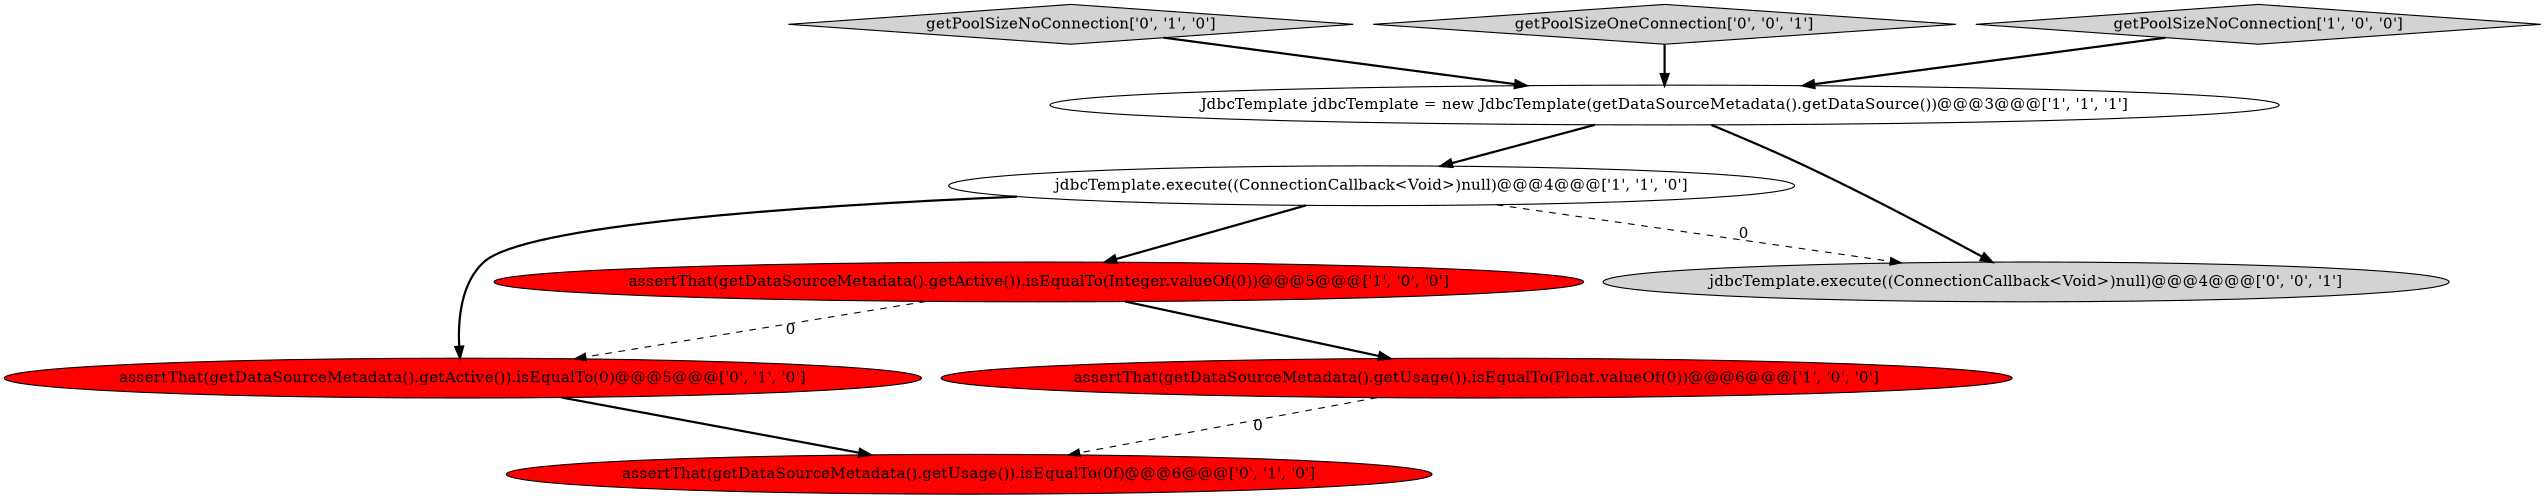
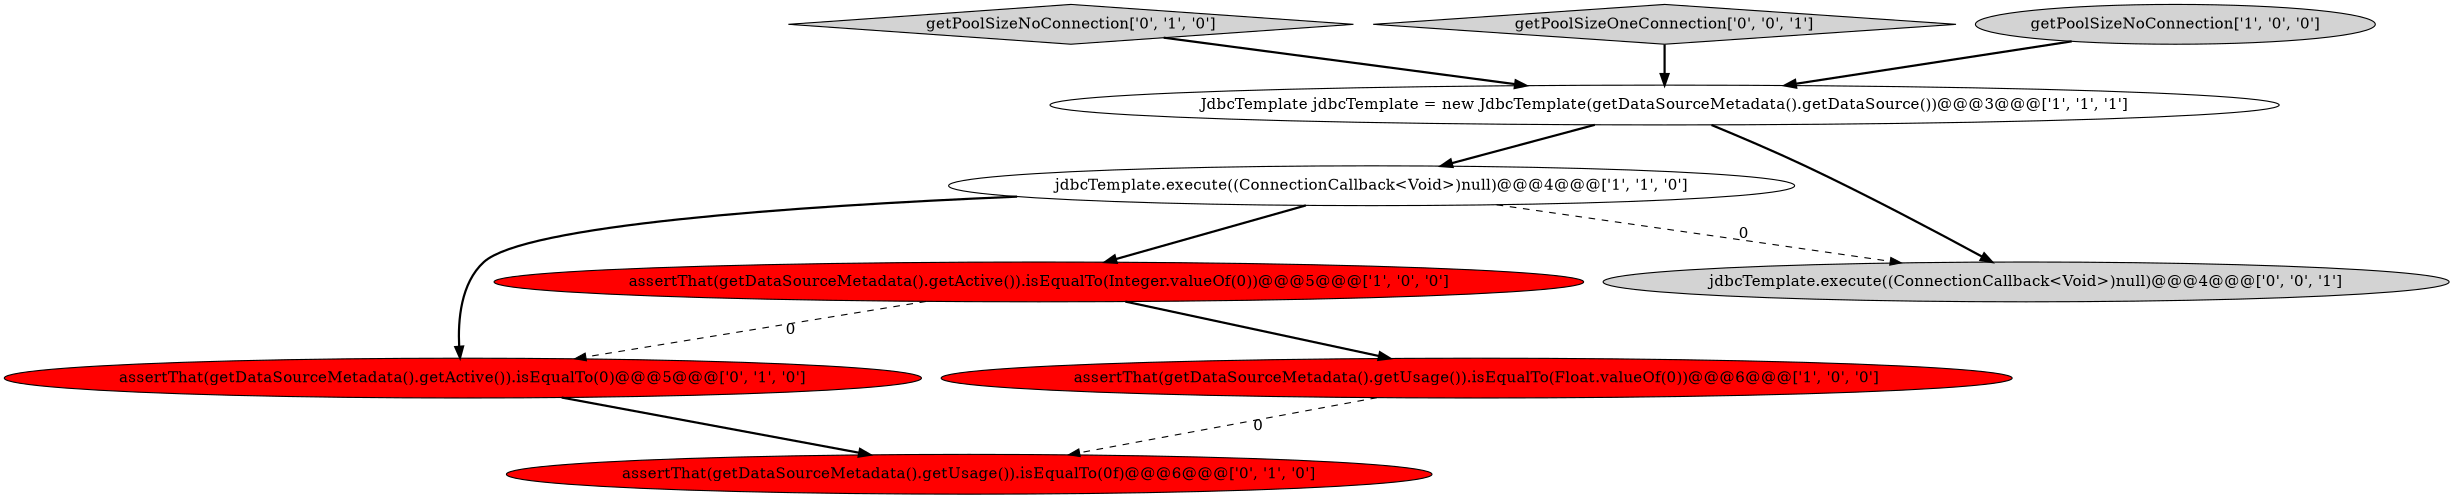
  digraph {
    node [fillcolor=red shape=ellipse style=filled]
    edge [style=bold]
    n1 [label="assertThat(getDataSourceMetadata().getActive()).isEqualTo(0)@@@5@@@['0', '1', '0']"]
    n2 [label="assertThat(getDataSourceMetadata().getUsage()).isEqualTo(0f)@@@6@@@['0', '1', '0']"]
    n3 [fillcolor=white label="jdbcTemplate.execute((ConnectionCallback<Void>)null)@@@4@@@['1', '1', '0']"]
    n4 [label="assertThat(getDataSourceMetadata().getActive()).isEqualTo(Integer.valueOf(0))@@@5@@@['1', '0', '0']"]
    n5 [fillcolor=lightgray label="jdbcTemplate.execute((ConnectionCallback<Void>)null)@@@4@@@['0', '0', '1']"]
    n6 [label="assertThat(getDataSourceMetadata().getUsage()).isEqualTo(Float.valueOf(0))@@@6@@@['1', '0', '0']"]
    n7 [fillcolor=lightgray label="getPoolSizeNoConnection['0', '1', '0']" shape=diamond]
    n8 [fillcolor=white label="JdbcTemplate jdbcTemplate = new JdbcTemplate(getDataSourceMetadata().getDataSource())@@@3@@@['1', '1', '1']"]
    n9 [fillcolor=lightgray label="getPoolSizeOneConnection['0', '0', '1']" shape=diamond]
-   n10 [fillcolor=lightgray label="getPoolSizeNoConnection['1', '0', '0']" shape=diamond]
+   n10 [fillcolor=lightgray label="getPoolSizeNoConnection['1', '0', '0']"]
    n1 -> n2
    n3 -> n1
    n3 -> n4
    n3 -> n5 [label=0 style=dashed]
    n4 -> n1 [label=0 style=dashed]
    n4 -> n6
    n6 -> n2 [label=0 style=dashed]
    n7 -> n8
    n8 -> n3
    n8 -> n5
    n9 -> n8
    n10 -> n8
  }
